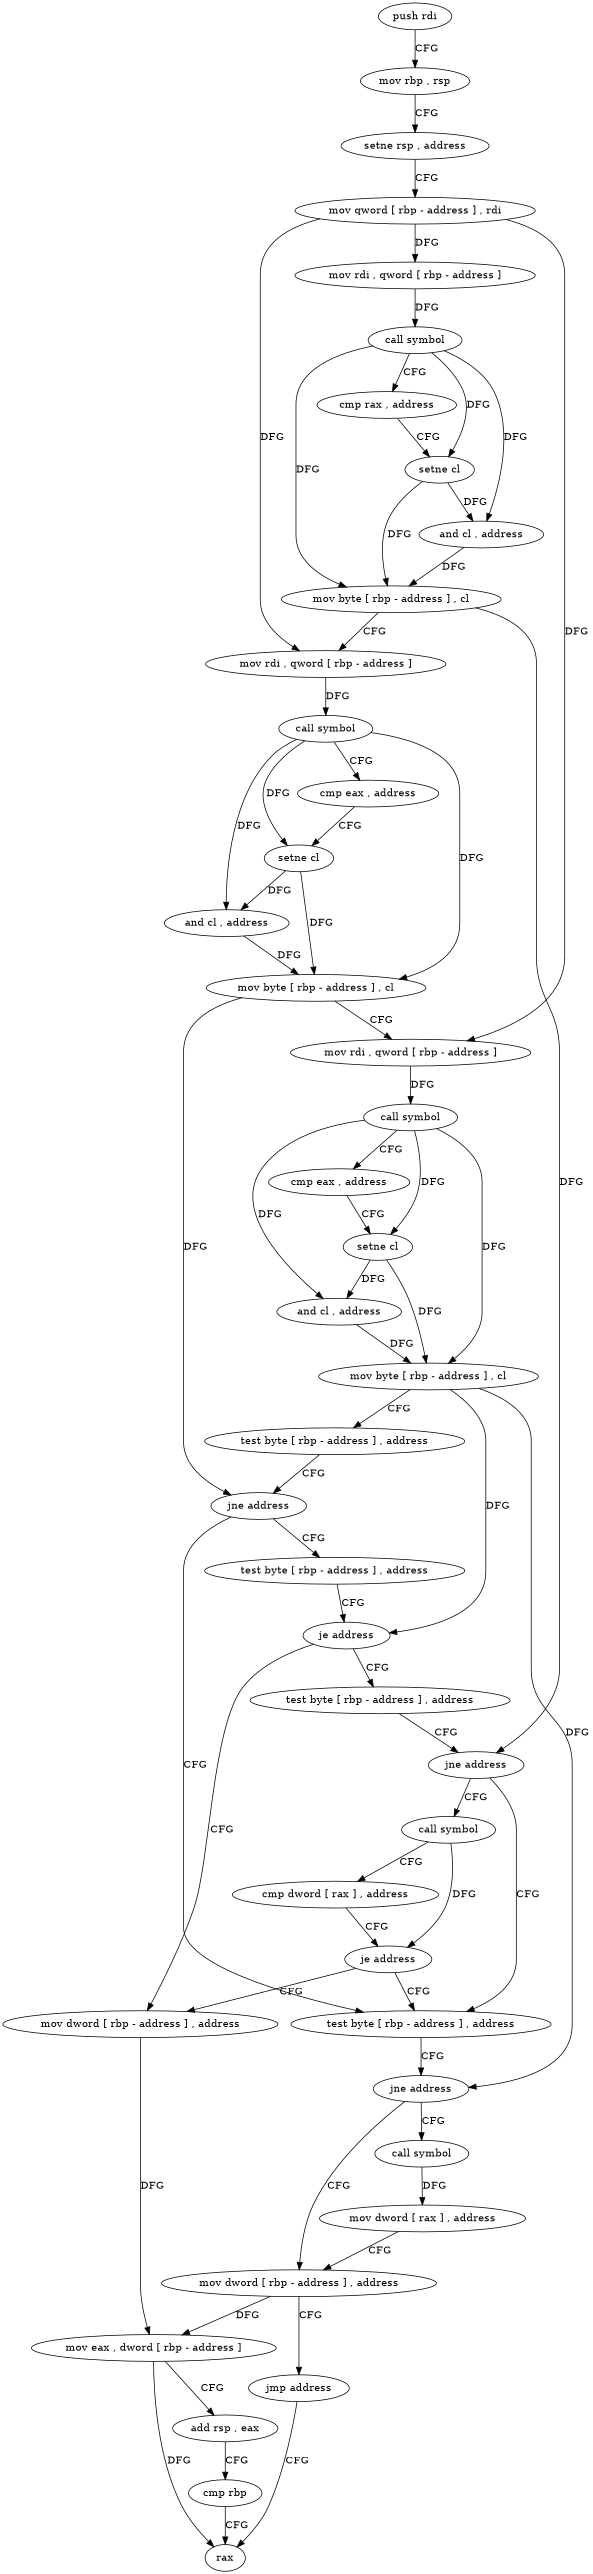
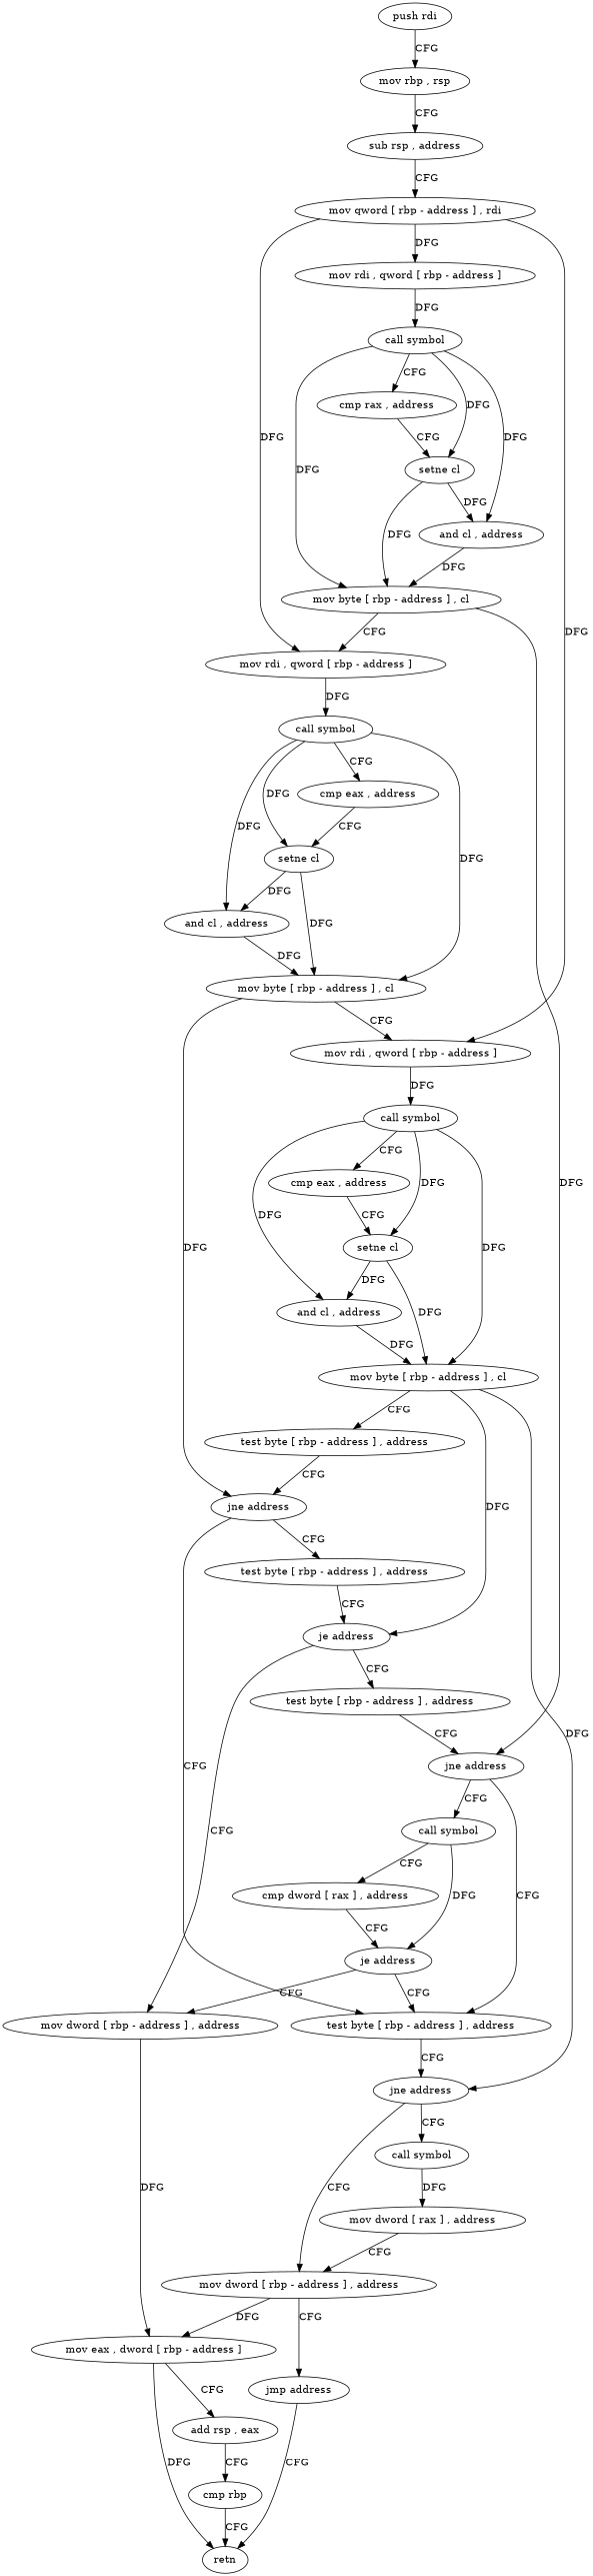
  digraph {
    n1 [label="push rdi"]
    n2 [label="mov rbp , rsp"]
-   n3 [label="setne rsp , address"]
+   n3 [label="sub rsp , address"]
    n4 [label="mov qword [ rbp - address ] , rdi"]
    n5 [label="mov rdi , qword [ rbp - address ]"]
    n6 [label="mov rdi , qword [ rbp - address ]"]
    n7 [label="mov rdi , qword [ rbp - address ]"]
    n8 [label="call symbol"]
    n9 [label="call symbol"]
    n10 [label="call symbol"]
    n11 [label="cmp rax , address"]
    n12 [label="setne cl"]
    n13 [label="and cl , address"]
    n14 [label="mov byte [ rbp - address ] , cl"]
    n15 [label="jne address"]
    n16 [label="test byte [ rbp - address ] , address"]
    n17 [label="call symbol"]
    n18 [label="cmp eax , address"]
    n19 [label="setne cl"]
    n20 [label="and cl , address"]
    n21 [label="mov byte [ rbp - address ] , cl"]
    n22 [label="jne address"]
    n23 [label="test byte [ rbp - address ] , address"]
    n24 [label="cmp eax , address"]
    n25 [label="setne cl"]
    n26 [label="and cl , address"]
    n27 [label="mov byte [ rbp - address ] , cl"]
    n28 [label="test byte [ rbp - address ] , address"]
    n29 [label="jne address"]
    n30 [label="je address"]
    n31 [label="mov dword [ rbp - address ] , address"]
    n32 [label="call symbol"]
    n33 [label="mov dword [ rbp - address ] , address"]
    n34 [label="test byte [ rbp - address ] , address"]
    n35 [label="jmp address"]
    n36 [label="mov eax , dword [ rbp - address ]"]
    n37 [label="mov dword [ rax ] , address"]
-   n38 [label=rax]
+   n38 [label=retn]
    n39 [label="add rsp , eax"]
    n40 [label="cmp rbp"]
    n41 [label="cmp dword [ rax ] , address"]
    n42 [label="je address"]
    n1 -> n2 [label=CFG]
    n2 -> n3 [label=CFG]
    n3 -> n4 [label=CFG]
    n4 -> n5 [label=DFG]
    n4 -> n6 [label=DFG]
    n4 -> n7 [label=DFG]
    n5 -> n8 [label=DFG]
    n6 -> n9 [label=DFG]
    n7 -> n10 [label=DFG]
    n8 -> n11 [label=CFG]
    n8 -> n12 [label=DFG]
    n8 -> n13 [label=DFG]
    n8 -> n14 [label=DFG]
    n9 -> n18 [label=CFG]
    n9 -> n19 [label=DFG]
    n9 -> n20 [label=DFG]
    n9 -> n21 [label=DFG]
    n10 -> n24 [label=CFG]
    n10 -> n25 [label=DFG]
    n10 -> n26 [label=DFG]
    n10 -> n27 [label=DFG]
    n11 -> n12 [label=CFG]
    n12 -> n13 [label=DFG]
    n12 -> n14 [label=DFG]
    n13 -> n14 [label=DFG]
    n14 -> n6 [label=CFG]
    n14 -> n15 [label=DFG]
    n15 -> n16 [label=CFG]
    n15 -> n17 [label=CFG]
    n16 -> n29 [label=CFG]
    n17 -> n41 [label=CFG]
    n17 -> n42 [label=DFG]
    n18 -> n19 [label=CFG]
    n19 -> n20 [label=DFG]
    n19 -> n21 [label=DFG]
    n20 -> n21 [label=DFG]
    n21 -> n7 [label=CFG]
    n21 -> n22 [label=DFG]
    n22 -> n16 [label=CFG]
    n22 -> n23 [label=CFG]
    n23 -> n30 [label=CFG]
    n24 -> n25 [label=CFG]
    n25 -> n26 [label=DFG]
    n25 -> n27 [label=DFG]
    n26 -> n27 [label=DFG]
    n27 -> n28 [label=CFG]
    n27 -> n29 [label=DFG]
    n27 -> n30 [label=DFG]
    n28 -> n22 [label=CFG]
    n29 -> n31 [label=CFG]
    n29 -> n32 [label=CFG]
    n30 -> n33 [label=CFG]
    n30 -> n34 [label=CFG]
    n31 -> n35 [label=CFG]
    n31 -> n36 [label=DFG]
    n32 -> n37 [label=DFG]
    n33 -> n36 [label=DFG]
    n34 -> n15 [label=CFG]
    n35 -> n38 [label=CFG]
    n36 -> n38 [label=DFG]
    n36 -> n39 [label=CFG]
    n37 -> n31 [label=CFG]
    n39 -> n40 [label=CFG]
    n40 -> n38 [label=CFG]
    n41 -> n42 [label=CFG]
    n42 -> n16 [label=CFG]
    n42 -> n33 [label=CFG]
  }
